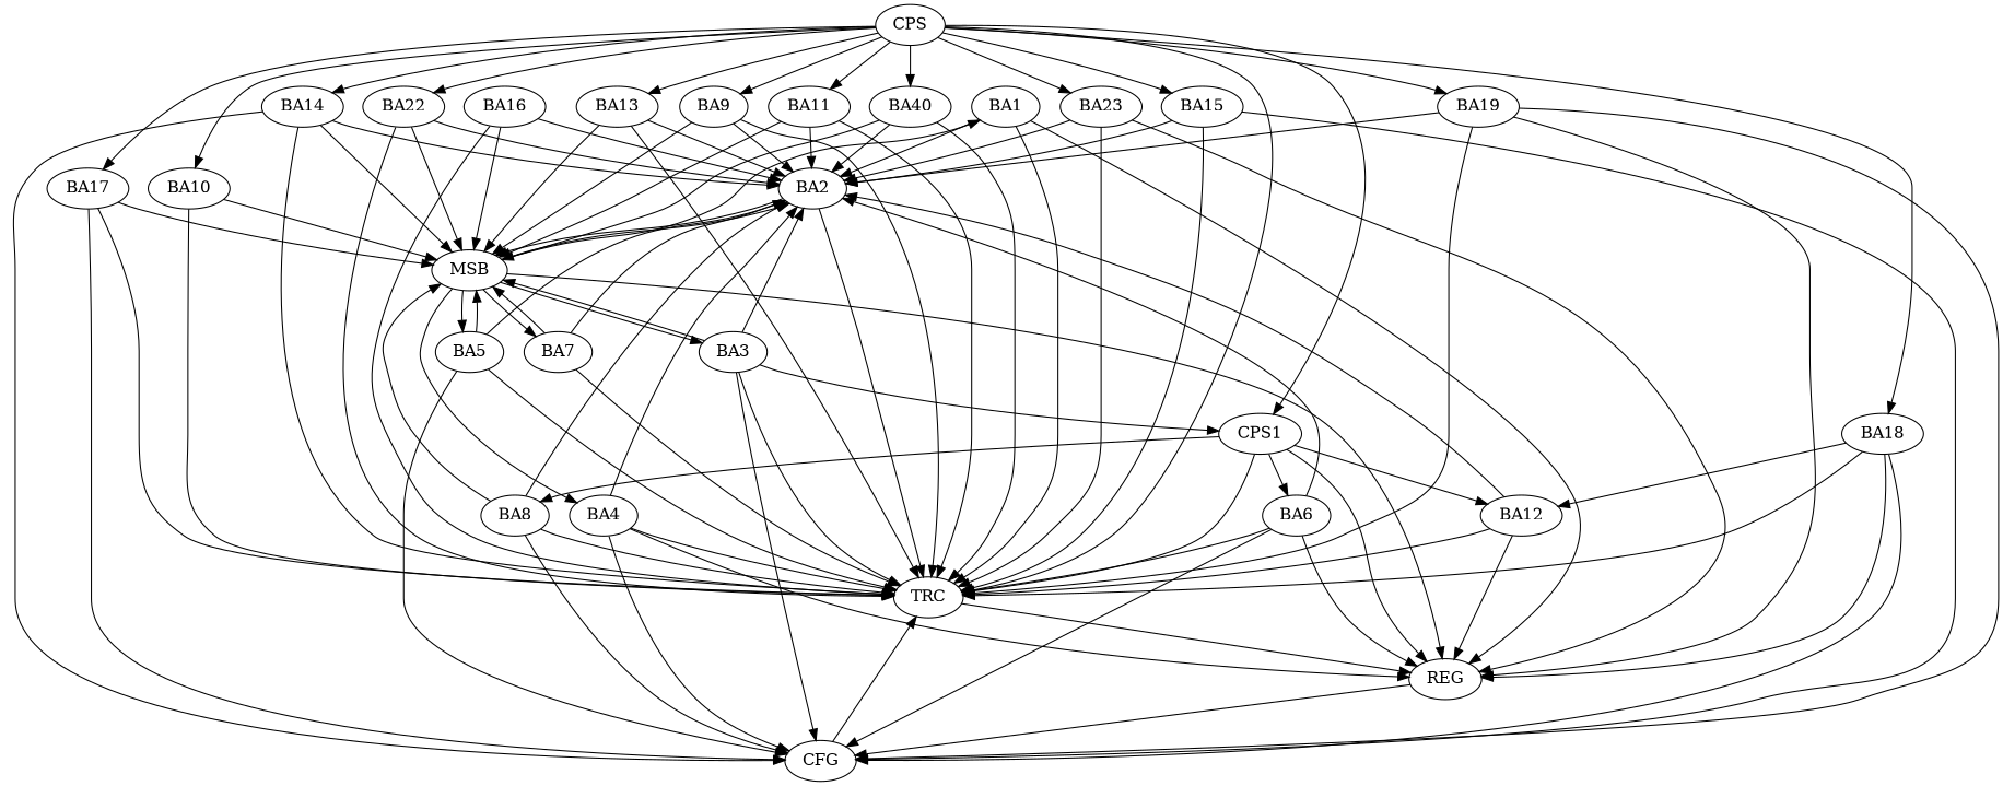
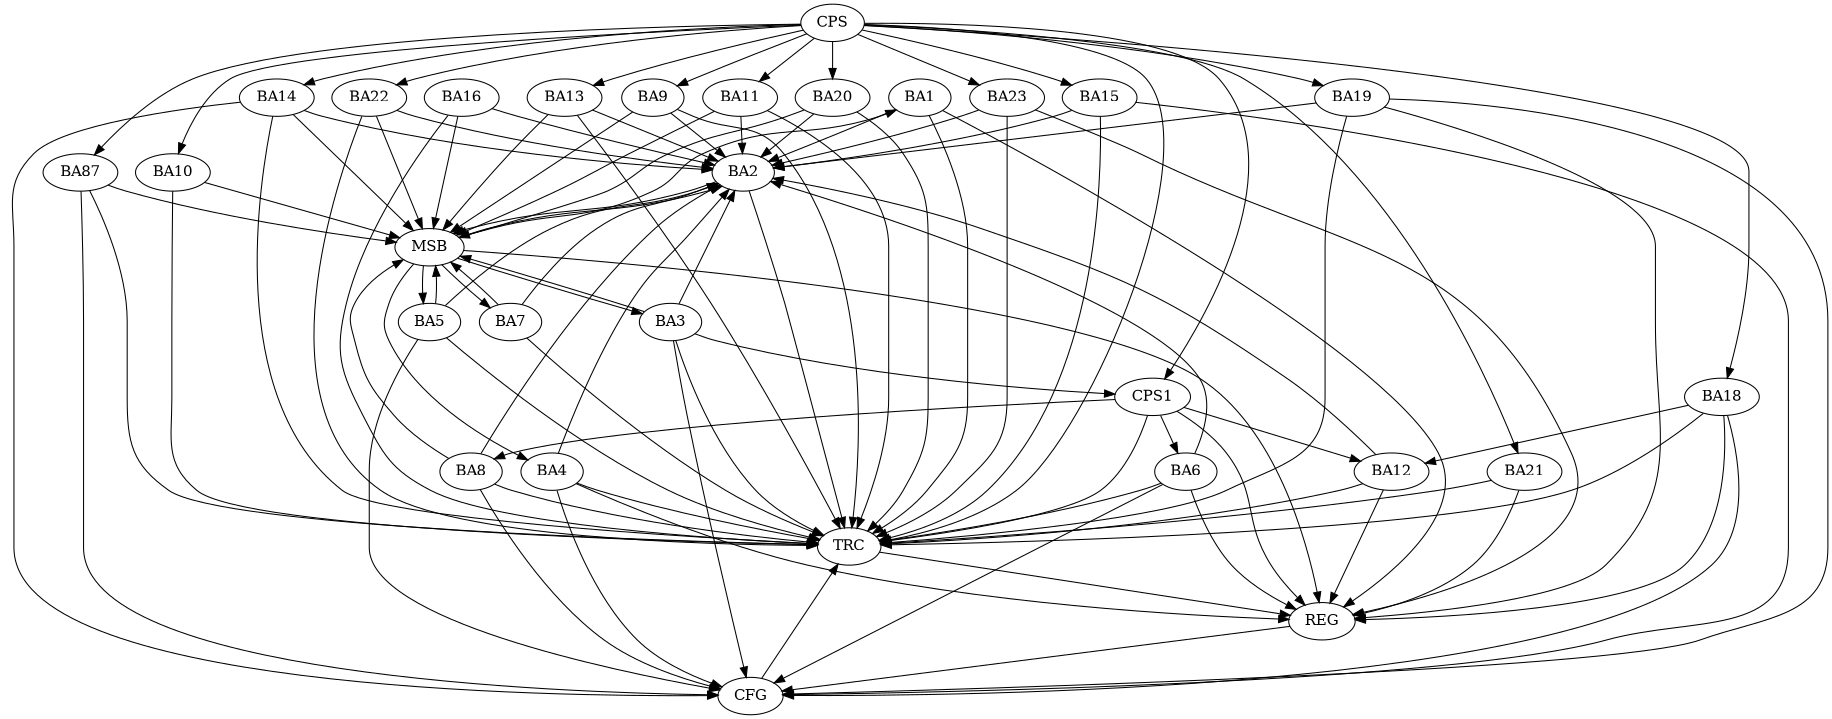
  strict digraph {
    n1 [label=BA1]
    n2 [label=BA2]
    n3 [label=REG]
    n4 [label=TRC]
    n5 [label=MSB]
    n6 [label=CFG]
    n7 [label=BA3]
    n8 [label=BA4]
    n9 [label=BA5]
    n10 [label=BA7]
    n11 [label=CPS1]
    n12 [label=BA6]
    n13 [label=BA8]
    n14 [label=BA9]
    n15 [label=BA10]
    n16 [label=BA11]
    n17 [label=BA12]
    n18 [label=BA13]
    n19 [label=BA14]
    n20 [label=BA15]
    n21 [label=BA16]
-   n22 [label=BA17]
+   n22 [label=BA87]
    n23 [label=BA18]
    n24 [label=BA19]
-   n25 [label=BA40]
+   n25 [label=BA20]
+   n26 [label=BA21]
    n27 [label=BA22]
    n28 [label=BA23]
    n29 [label=CPS]
    n1 -> n2
    n1 -> n3
    n1 -> n4
    n2 -> n4
    n2 -> n5
    n3 -> n6
    n4 -> n3
    n5 -> n1
    n5 -> n2
    n5 -> n3
    n5 -> n7
    n5 -> n8
    n5 -> n9
    n5 -> n10
    n6 -> n4
    n7 -> n2
    n7 -> n4
    n7 -> n5
    n7 -> n6
    n7 -> n11
    n8 -> n2
    n8 -> n3
    n8 -> n4
    n8 -> n6
    n9 -> n2
    n9 -> n4
    n9 -> n5
    n9 -> n6
    n10 -> n2
    n10 -> n4
    n10 -> n5
    n11 -> n3
    n11 -> n4
    n11 -> n12
    n11 -> n13
    n11 -> n17
    n12 -> n2
    n12 -> n3
    n12 -> n4
    n12 -> n6
    n13 -> n2
    n13 -> n4
    n13 -> n5
    n13 -> n6
    n14 -> n2
    n14 -> n4
    n14 -> n5
    n15 -> n4
    n15 -> n5
    n16 -> n2
    n16 -> n4
    n16 -> n5
    n17 -> n2
    n17 -> n3
    n17 -> n4
    n18 -> n2
    n18 -> n4
    n18 -> n5
    n19 -> n2
    n19 -> n4
    n19 -> n5
    n19 -> n6
    n20 -> n2
    n20 -> n4
    n20 -> n6
    n21 -> n2
    n21 -> n4
    n21 -> n5
    n22 -> n4
    n22 -> n5
    n22 -> n6
    n23 -> n3
    n23 -> n4
    n23 -> n6
    n23 -> n17
    n24 -> n2
    n24 -> n3
    n24 -> n4
    n24 -> n6
    n25 -> n2
    n25 -> n4
    n25 -> n5
+   n26 -> n3
+   n26 -> n4
    n27 -> n2
    n27 -> n4
    n27 -> n5
    n28 -> n2
    n28 -> n3
    n28 -> n4
    n29 -> n4
    n29 -> n11
    n29 -> n14
    n29 -> n15
    n29 -> n16
    n29 -> n18
    n29 -> n19
    n29 -> n20
    n29 -> n22
    n29 -> n23
    n29 -> n24
    n29 -> n25
+   n29 -> n26
    n29 -> n27
    n29 -> n28
  }
